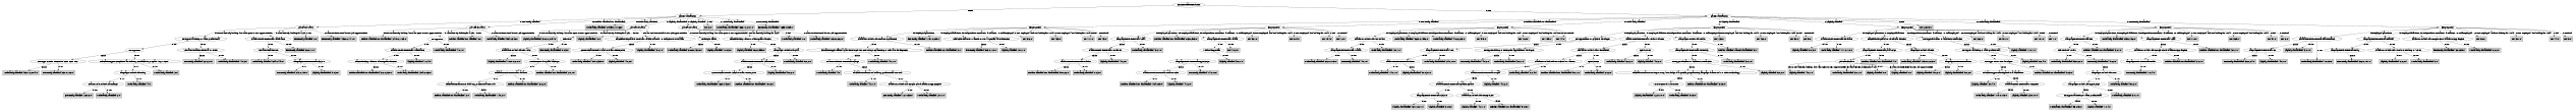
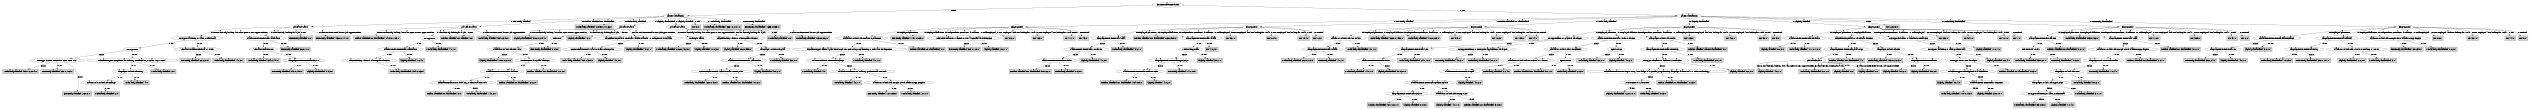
  digraph {
    node [shape=box style=filled]
    n1 [label="CommunicationTools.NA" shape="" style=""]
    n2 [label=CareerSatisfaction shape="" style=""]
    n3 [label=CareerSatisfaction shape="" style=""]
    n4 [label=JobSearchStatus shape="" style=""]
    n5 [label=JobSearchStatus shape="" style=""]
    n6 [label="Moderately satisfied (21959.0/10166.0)"]
    n7 [label=JobSearchStatus shape="" style=""]
    n8 [label=JobSearchStatus shape="" style=""]
    n9 [label="NA (3.0)"]
    n10 [label="Moderately dissatisfied (3681.0/2107.0)"]
    n11 [label="Extremely dissatisfied (1653.0/989.0)"]
    n12 [label=Employment shape="" style=""]
    n13 [label=Employment shape="" style=""]
    n14 [label=Employment shape="" style=""]
    n15 [label=Employment shape="" style=""]
    n16 [label=Employment shape="" style=""]
    n17 [label="NA (22348.0)"]
    n18 [label=Employment shape="" style=""]
    n19 [label=Employment shape="" style=""]
    n20 [label="DevType.Marketing or sales professional" shape="" style=""]
    n21 [label="PlatformDesireNextYear.Mainframe" shape="" style=""]
    n22 [label="Extremely satisfied (0.0)"]
    n23 [label="Extremely satisfied (4652.0/1471.0)"]
    n24 [label="Neither satisfied nor dissatisfied (2419.0/1765.0)"]
    n25 [label="DevType.NA" shape="" style=""]
    n26 [label="Neither satisfied nor satisfied (0.0)"]
    n27 [label="Moderately satisfied (534.0/346.0)"]
    n28 [label="Slightly dissatisfied (3161.0/2194.0)"]
    n29 [label="IDE.Zend" shape="" style=""]
    n30 [label="Slightly dissatisfied (0.0)"]
    n31 [label="RaceEthnicity.Native American  Pacific Islander  or Indigenous Australian" shape="" style=""]
    n32 [label="IDE.Light Table" shape="" style=""]
    n33 [label="RaceEthnicity.White or of European descent" shape="" style=""]
    n34 [label="Moderately satisfied (0.0)"]
    n35 [label="Moderately satisfied (1838.0/862.0)"]
    n36 [label="DevType.NA" shape="" style=""]
    n37 [label="SexualOrientation.Bisexual or Queer" shape="" style=""]
    n38 [label="SexualOrientation.NA" shape="" style=""]
    n39 [label="Extremely satisfied (26.0/11.0)"]
    n40 [label="DevType.C-suite executive (CEO  CTO  etc.)" shape="" style=""]
    n41 [label="EducationTypes.Completed an industry certification program (e.g. MCPD)" shape="" style=""]
    n42 [label="Extremely satisfied (62.0/21.0)"]
    n43 [label="Moderately dissatisfied (4.0/3.0)"]
    n44 [label="Moderately satisfied (5311.0/2874.0)"]
    n45 [label="Extremely satisfied (230.0/106.0)"]
    n46 [label="LanguageWorkedWith.Ruby" shape="" style=""]
    n47 [label="Moderately satisfied (2.0)"]
    n48 [label="FrameworkWorkedWith.Django" shape="" style=""]
    n49 [label="Moderately satisfied (4.0)"]
    n50 [label="Moderately satisfied (2.0)"]
    n51 [label="Extremely satisfied (26.0/6.0)"]
    n52 [label="Moderately satisfied (654.0/441.0)"]
    n53 [label="LanguageDesireNextYear.Clojure" shape="" style=""]
    n54 [label="Extremely satisfied (246.0/159.0)"]
    n55 [label="Slightly dissatisfied (5.0/3.0)"]
    n56 [label="PlatformDesireNextYear.Mainframe" shape="" style=""]
    n57 [label="Moderately dissatisfied (4.0/1.0)"]
    n58 [label="RaceEthnicity.White or of European descent" shape="" style=""]
    n59 [label="Slightly satisfied (7.0/4.0)"]
-   n60 [label="Neither satisfied nor dissatisfied (372.0/230.0)"]
    n61 [label="Moderately dissatisfied (254.0/163.0)"]
    n62 [label="DatabaseWorkedWith.IBM Db2" shape="" style=""]
    n63 [label="Extremely dissatisfied (8.0/5.0)"]
    n64 [label="CommunicationTools.Stack Overflow Enterprise" shape="" style=""]
    n65 [label="Slightly dissatisfied (3.0/1.0)"]
    n66 [label="Slightly dissatisfied (1000.0/678.0)"]
    n67 [label="VersionControl.Zip file back-ups" shape="" style=""]
    n68 [label="DatabaseDesireNextYear.MariaDB" shape="" style=""]
    n69 [label="Neither satisfied nor dissatisfied (2.0/1.0)"]
    n70 [label="HackathonReasons.To build my professional network" shape="" style=""]
    n71 [label="Neither satisfied nor dissatisfied (6.0/2.0)"]
    n72 [label="Neither satisfied nor dissatisfied (2.0)"]
    n73 [label="Moderately dissatisfied (14.0/2.0)"]
    n74 [label="Moderately satisfied (505.0/335.0)"]
    n75 [label="Slightly satisfied (4.0/2.0)"]
    n76 [label="Moderately satisfied (6768.0/4228.0)"]
    n77 [label="Slightly satisfied (10.0/3.0)"]
    n78 [label="Slightly satisfied (860.0/595.0)"]
    n79 [label="LanguageWorkedWith.Julia" shape="" style=""]
    n80 [label="PlatformDesireNextYear.SharePoint" shape="" style=""]
    n81 [label="Moderately satisfied (6.0/2.0)"]
    n82 [label="CommunicationTools.Stack Overflow Enterprise" shape="" style=""]
    n83 [label="Slightly dissatisfied (5.0/2.0)"]
    n84 [label="Moderately dissatisfied (660.0/468.0)"]
    n85 [label="Neither satisfied nor dissatisfied (8.0/6.0)"]
    n86 [label="DatabaseWorkedWith.Amazon DynamoDB" shape="" style=""]
    n87 [label="Extremely satisfied (1751.0/889.0)"]
    n88 [label="AdBlockerReasons.I wanted to view a specific advertisement" shape="" style=""]
    n89 [label="NA (316.0)"]
    n90 [label="NA (423.0)"]
    n91 [label="NA (117.0)"]
    n92 [label="NA (43.0)"]
    n93 [label="LanguageDesireNextYear.Scala" shape="" style=""]
    n94 [label="Neither satisfied nor dissatisfied (863.0/583.0)"]
    n95 [label="LanguageDesireNextYear.Matlab" shape="" style=""]
    n96 [label="NA (561.0)"]
    n97 [label="NA (804.0)"]
    n98 [label="NA (194.0)"]
    n99 [label="NA (12.0)"]
    n100 [label="PlatformWorkedWith.Serverless" shape="" style=""]
    n101 [label="Moderately satisfied (3628.0/1596.0)"]
    n102 [label="Moderately satisfied (476.0/223.0)"]
    n103 [label="NA (575.0)"]
    n104 [label="NA (782.0)"]
    n105 [label="NA (195.0)"]
    n106 [label="NA (44.0)"]
    n107 [label="DevType.Game or graphics developer" shape="" style=""]
    n108 [label="PlatformDesireNextYear.Windows Phone" shape="" style=""]
    n109 [label="LanguageWorkedWith.Kotlin" shape="" style=""]
    n110 [label="NA (133.0)"]
    n111 [label="NA (466.0)"]
    n112 [label="NA (58.0)"]
    n113 [label="NA (5.0)"]
    n114 [label="PlatformDesireNextYear.Firebase" shape="" style=""]
    n115 [label="RaceEthnicity.Black or of African descent" shape="" style=""]
    n116 [label="DevType.Educator or academic researcher" shape="" style=""]
    n117 [label="NA (282.0)"]
    n118 [label="NA (571.0)"]
    n119 [label="NA (101.0)"]
    n120 [label="NA (7.0)"]
    n121 [label="LanguageDesireNextYear.F#" shape="" style=""]
    n122 [label="Moderately dissatisfied (853.0/462.0)"]
    n123 [label="LanguageDesireNextYear.Scala" shape="" style=""]
    n124 [label="NA (118.0)"]
    n125 [label="NA (365.0)"]
    n126 [label="NA (57.0)"]
    n127 [label="NA (6.0)"]
    n128 [label="DatabaseDesireNextYear.Elasticsearch" shape="" style=""]
    n129 [label="LanguageDesireNextYear.Haskell" shape="" style=""]
    n130 [label="PlatformWorkedWith.Google Cloud Platform/App Engine" shape="" style=""]
    n131 [label="NA (88.0)"]
    n132 [label="NA (301.0)"]
    n133 [label="NA (44.0)"]
    n134 [label="NA (9.0)"]
    n135 [label="EducationTypes.Taken a part-time in-person course in programming or software development" shape="" style=""]
    n136 [label="Neither satisfied nor dissatisfied (2.0)"]
    n137 [label="Extremely satisfied (303.0/112.0)"]
    n138 [label="Slightly satisfied (2.0/1.0)"]
    n139 [label="FrameworkDesireNextYear.Django" shape="" style=""]
    n140 [label="Moderately satisfied (4.0/1.0)"]
    n141 [label="Moderately satisfied (4.0)"]
    n142 [label="HackathonReasons.To build my professional network" shape="" style=""]
    n143 [label="Moderately satisfied (4.0/1.0)"]
    n144 [label="PlatformWorkedWith.Google Cloud Platform/App Engine" shape="" style=""]
    n145 [label="Extremely satisfied (121.0/53.0)"]
    n146 [label="Moderately satisfied (2.0/1.0)"]
    n147 [label="PlatformDesireNextYear.WordPress" shape="" style=""]
    n148 [label="Moderately dissatisfied (3.0/1.0)"]
    n149 [label="Methodology.Lean" shape="" style=""]
    n150 [label="NA (4.0/2.0)"]
    n151 [label="PlatformDesireNextYear.Arduino" shape="" style=""]
    n152 [label="Slightly dissatisfied (4.0/2.0)"]
    n153 [label="Neither satisfied nor dissatisfied (98.0/62.0)"]
    n154 [label="Moderately satisfied (8.0/3.0)"]
    n155 [label="LanguageDesireNextYear.TypeScript" shape="" style=""]
    n156 [label="Slightly satisfied (3.0/1.0)"]
    n157 [label="PlatformDesireNextYear.Amazon Echo" shape="" style=""]
    n158 [label="Extremely satisfied (14.0/10.0)"]
    n159 [label="Neither satisfied nor dissatisfied (154.0/89.0)"]
    n160 [label="Slightly satisfied (4.0/2.0)"]
    n161 [label="LanguageDesireNextYear.Matlab" shape="" style=""]
    n162 [label="Moderately dissatisfied (2.0/1.0)"]
    n163 [label="Moderately satisfied (261.0/113.0)"]
    n164 [label="Extremely satisfied (4.0/1.0)"]
    n165 [label="LanguageDesireNextYear.SQL" shape="" style=""]
    n166 [label="DevType.Desktop or enterprise applications developer" shape="" style=""]
    n167 [label="DatabaseWorkedWith.Memcached" shape="" style=""]
    n168 [label=OpenSource shape="" style=""]
    n169 [label="LanguageDesireNextYear.Assembly" shape="" style=""]
    n170 [label="Neither satisfied wanted dissatisfied (3.0)"]
    n171 [label="PlatformDesireNextYear.Linux" shape="" style=""]
    n172 [label="Moderately dissatisfied (24.0/18.0)"]
    n173 [label="Extremely dissatisfied (4.0/2.0)"]
    n174 [label="Moderately dissatisfied (3.0/1.0)"]
    n175 [label="Moderately satisfied (14.0/7.0)"]
    n176 [label="Slightly dissatisfied (58.0/37.0)"]
    n177 [label="PlatformWorkedWith.IBM Cloud or Watson" shape="" style=""]
    n178 [label=OpenSource shape="" style=""]
    n179 [label="Moderately satisfied (6.0/2.0)"]
    n180 [label="Slightly satisfied (4.0/2.0)"]
    n181 [label="PlatformDesireNextYear.Drupal" shape="" style=""]
    n182 [label="Moderately satisfied (6.0/4.0)"]
    n183 [label="Neither satisfied nor dissatisfied (5.0/1.0)"]
    n184 [label="Moderately satisfied (6.0/2.0)"]
    n185 [label="DatabaseDesireNextYear.Apache HBase" shape="" style=""]
    n186 [label="Slightly satisfied (4.0/2.0)"]
    n187 [label="LanguageDesireNextYear.Clojure" shape="" style=""]
    n188 [label="DatabaseWorkedWith.PostgreSQL" shape="" style=""]
    n189 [label="Slightly dissatisfied (921.0/617.0)"]
    n190 [label="Slightly satisfied (8.0/5.0)"]
    n191 [label="Slightly satisfied (4.0/1.0)"]
    n192 [label="Neither satisfied nor dissatisfied (9.0/5.0)"]
    n193 [label="DevType.Educator or academic researcher" shape="" style=""]
    n194 [label="Moderately dissatisfied (3.0/1.0)"]
    n195 [label="HackathonReasons.To improve my knowledge of a specific programming language  framework  or other technology" shape="" style=""]
    n196 [label="Slightly satisfied (6.0/2.0)"]
    n197 [label="VersionControl.Subversion" shape="" style=""]
    n198 [label="Neither satisfied nor dissatisfied (5.0/3.0)"]
    n199 [label="Slightly dissatisfied (122.0/70.0)"]
    n200 [label="Moderately satisfied (5.0/3.0)"]
    n201 [label="Slightly satisfied (8.0/3.0)"]
    n202 [label="Moderately satisfied (177.0/112.0)"]
    n203 [label="LanguageDesireNextYear.JavaScript" shape="" style=""]
    n204 [label="LanguageWorkedWith.F#" shape="" style=""]
    n205 [label="DevType.Marketing or sales professional" shape="" style=""]
    n206 [label="Slightly satisfied (11.0/7.0)"]
    n207 [label=JobSearchStatus shape="" style=""]
    n208 [label="Neither satisfied nor dissatisfied (4.0)"]
    n209 [label="Moderately satisfied (1930.0/1273.0)"]
    n210 [label="LanguageDesireNextYear.F#" shape="" style=""]
    n211 [label="Slightly satisfied (4.0/1.0)"]
    n212 [label="Moderately dissatisfied (3.0/1.0)"]
    n213 [label="Slightly satisfied (0.0)"]
    n214 [label="Slightly satisfied (0.0)"]
    n215 [label="Slightly satisfied (5.0/2.0)"]
    n216 [label="Slightly dissatisfied (5.0/2.0)"]
    n217 [label="DevType.QA or test developer" shape="" style=""]
    n218 [label="Slightly satisfied (6.0/4.0)"]
    n219 [label="EducationTypes.Participated in a hackathon" shape="" style=""]
    n220 [label="Neither satisfied nor dissatisfied (5.0/3.0)"]
    n221 [label="Slightly satisfied (8.0/4.0)"]
    n222 [label="DatabaseDesireNextYear.MongoDB" shape="" style=""]
    n223 [label="Moderately satisfied (179.0/103.0)"]
    n224 [label="Slightly satisfied (23.0/10.0)"]
    n225 [label="IDE.Android Studio" shape="" style=""]
    n226 [label="Neither satisfied nor dissatisfied (3.0/1.0)"]
    n227 [label="PlatformWorkedWith.Google Cloud Platform/App Engine" shape="" style=""]
    n228 [label="Neither satisfied nor dissatisfied (3.0/1.0)"]
    n229 [label="Moderately dissatisfied (53.0/28.0)"]
    n230 [label="Extremely dissatisfied (5.0/2.0)"]
    n231 [label="LanguageDesireNextYear.Kotlin" shape="" style=""]
    n232 [label="Neither satisfied nor dissatisfied (3.0/1.0)"]
    n233 [label="LanguageWorkedWith.VBA" shape="" style=""]
    n234 [label="Extremely dissatisfied (7.0/4.0)"]
    n235 [label="LanguageWorkedWith.TypeScript" shape="" style=""]
    n236 [label="Moderately satisfied (5.0/2.0)"]
    n237 [label="DevType.Marketing or sales professional" shape="" style=""]
    n238 [label="Moderately satisfied (3.0/1.0)"]
    n239 [label="Moderately dissatisfied (93.0/50.0)"]
    n240 [label="Slightly satisfied (7.0/4.0)"]
    n241 [label="LanguageDesireNextYear.Go" shape="" style=""]
    n242 [label="Slightly dissatisfied (3.0/1.0)"]
    n243 [label="LanguageDesireNextYear.Ruby" shape="" style=""]
    n244 [label="PlatformWorkedWith.Windows Desktop or Server" shape="" style=""]
    n245 [label="Extremely dissatisfied (68.0/35.0)"]
    n246 [label="Moderately dissatisfied (6.0/2.0)"]
    n247 [label="Extremely dissatisfied (36.0/24.0)"]
    n248 [label="Slightly dissatisfied (4.0/1.0)"]
    n249 [label="Extremely dissatisfied (382.0/197.0)"]
    n250 [label="Moderately dissatisfied (10.0/5.0)"]
    n251 [label="Slightly dissatisfied (6.0/2.0)"]
    n252 [label="Moderately dissatisfied (3.0)"]
    n1 -> n2 [label="= No"]
    n1 -> n3 [label="= Yes"]
    n2 -> n4 [label="= Extremely satisfied"]
    n2 -> n5 [label="= Neither satisfied nor dissatisfied"]
    n2 -> n6 [label="= Moderately satisfied"]
    n2 -> n7 [label="= Slightly dissatisfied"]
    n2 -> n8 [label="= Slightly satisfied"]
    n2 -> n9 [label="= NA"]
    n2 -> n10 [label="= Moderately dissatisfied"]
    n2 -> n11 [label="= Extremely dissatisfied"]
    n3 -> n12 [label="= Extremely satisfied"]
    n3 -> n13 [label="= Neither satisfied nor dissatisfied"]
    n3 -> n14 [label="= Moderately satisfied"]
    n3 -> n15 [label="= Slightly dissatisfied"]
    n3 -> n16 [label="= Slightly satisfied"]
    n3 -> n17 [label="= NA"]
    n3 -> n18 [label="= Moderately dissatisfied"]
    n3 -> n19 [label="= Extremely dissatisfied"]
    n4 -> n20 [label="= I’m not actively looking  but I am open to new opportunities"]
    n4 -> n21 [label="= I am actively looking for a job"]
    n4 -> n22 [label="= NA"]
    n4 -> n23 [label="= I am not interested in new job opportunities"]
    n5 -> n24 [label="= I’m not actively looking  but I am open to new opportunities"]
    n5 -> n25 [label="= I am actively looking for a job"]
    n5 -> n26 [label="= NA"]
    n5 -> n27 [label="= I am not interested in new job opportunities"]
    n7 -> n28 [label="= I’m not actively looking  but I am open to new opportunities"]
    n7 -> n29 [label="= I am actively looking for a job"]
    n7 -> n30 [label="= NA"]
    n7 -> n31 [label="= I am not interested in new job opportunities"]
    n8 -> n32 [label="= I’m not actively looking  but I am open to new opportunities"]
    n8 -> n33 [label="= I am actively looking for a job"]
    n8 -> n34 [label="= NA"]
    n8 -> n35 [label="= I am not interested in new job opportunities"]
    n12 -> n86 [label="= Employed part-time"]
    n12 -> n87 [label="= Employed full-time"]
    n12 -> n88 [label="= Independent contractor  freelancer  or self-employed"]
    n12 -> n89 [label="= Not employed  and not looking for work"]
    n12 -> n90 [label="= Not employed  but looking for work"]
    n12 -> n91 [label="= NA"]
    n12 -> n92 [label="= Retired"]
    n13 -> n93 [label="= Employed part-time"]
    n13 -> n94 [label="= Employed full-time"]
    n13 -> n95 [label="= Independent contractor  freelancer  or self-employed"]
    n13 -> n96 [label="= Not employed  and not looking for work"]
    n13 -> n97 [label="= Not employed  but looking for work"]
    n13 -> n98 [label="= NA"]
    n13 -> n99 [label="= Retired"]
    n14 -> n100 [label="= Employed part-time"]
    n14 -> n101 [label="= Employed full-time"]
    n14 -> n102 [label="= Independent contractor  freelancer  or self-employed"]
    n14 -> n103 [label="= Not employed  and not looking for work"]
    n14 -> n104 [label="= Not employed  but looking for work"]
    n14 -> n105 [label="= NA"]
    n14 -> n106 [label="= Retired"]
    n15 -> n107 [label="= Employed part-time"]
    n15 -> n108 [label="= Employed full-time"]
    n15 -> n109 [label="= Independent contractor  freelancer  or self-employed"]
    n15 -> n110 [label="= Not employed  and not looking for work"]
    n15 -> n111 [label="= Not employed  but looking for work"]
    n15 -> n112 [label="= NA"]
    n15 -> n113 [label="= Retired"]
    n16 -> n114 [label="= Employed part-time"]
    n16 -> n115 [label="= Employed full-time"]
    n16 -> n116 [label="= Independent contractor  freelancer  or self-employed"]
    n16 -> n117 [label="= Not employed  and not looking for work"]
    n16 -> n118 [label="= Not employed  but looking for work"]
    n16 -> n119 [label="= NA"]
    n16 -> n120 [label="= Retired"]
    n18 -> n121 [label="= Employed part-time"]
    n18 -> n122 [label="= Employed full-time"]
    n18 -> n123 [label="= Independent contractor  freelancer  or self-employed"]
    n18 -> n124 [label="= Not employed  and not looking for work"]
    n18 -> n125 [label="= Not employed  but looking for work"]
    n18 -> n126 [label="= NA"]
    n18 -> n127 [label="= Retired"]
    n19 -> n128 [label="= Employed part-time"]
    n19 -> n129 [label="= Employed full-time"]
    n19 -> n130 [label="= Independent contractor  freelancer  or self-employed"]
    n19 -> n131 [label="= Not employed  and not looking for work"]
    n19 -> n132 [label="= Not employed  but looking for work"]
    n19 -> n133 [label="= NA"]
    n19 -> n134 [label="= Retired"]
    n20 -> n36 [label="= No"]
    n20 -> n37 [label="= Yes"]
    n21 -> n38 [label="= No"]
    n21 -> n39 [label="= Yes"]
    n25 -> n56 [label="= No"]
    n25 -> n57 [label="= Yes"]
    n29 -> n62 [label="= No"]
    n29 -> n63 [label="= Yes"]
    n31 -> n64 [label="= No"]
    n31 -> n65 [label="= Yes"]
    n32 -> n76 [label="= No"]
    n32 -> n77 [label="= Yes"]
    n33 -> n78 [label="= No"]
    n33 -> n79 [label="= Yes"]
    n36 -> n40 [label="= No"]
    n36 -> n41 [label="= Yes"]
    n37 -> n42 [label="= No"]
    n37 -> n43 [label="= Yes"]
    n38 -> n52 [label="= No"]
    n38 -> n53 [label="= Yes"]
    n40 -> n44 [label="= No"]
    n40 -> n45 [label="= Yes"]
    n41 -> n46 [label="= No"]
    n41 -> n47 [label="= Yes"]
    n46 -> n48 [label="= No"]
    n46 -> n49 [label="= Yes"]
    n48 -> n50 [label="= Yes"]
-   n48 -> n51 [label="= No"]
+   n40 -> n51 [label="= No"]
    n53 -> n54 [label="= No"]
    n53 -> n55 [label="= Yes"]
    n56 -> n58 [label="= No"]
    n56 -> n59 [label="= Yes"]
-   n58 -> n60 [label="= No"]
    n58 -> n61 [label="= Yes"]
    n62 -> n66 [label="= No"]
    n62 -> n67 [label="= Yes"]
    n64 -> n74 [label="= No"]
    n64 -> n75 [label="= Yes"]
    n67 -> n68 [label="= No"]
    n67 -> n69 [label="= Yes"]
    n68 -> n70 [label="= No"]
    n68 -> n71 [label="= Yes"]
    n70 -> n72 [label="= Yes"]
    n70 -> n73 [label="= No"]
    n79 -> n80 [label="= No"]
    n79 -> n81 [label="= Yes"]
    n80 -> n82 [label="= No"]
    n80 -> n83 [label="= Yes"]
    n82 -> n84 [label="= No"]
    n82 -> n85 [label="= Yes"]
    n86 -> n135 [label="= No"]
    n86 -> n136 [label="= Yes"]
    n88 -> n137 [label="= No"]
    n88 -> n138 [label="= Yes"]
    n93 -> n147 [label="= No"]
    n93 -> n148 [label="= Yes"]
    n95 -> n149 [label="= No"]
    n95 -> n150 [label="= Yes"]
    n100 -> n161 [label="= No"]
    n100 -> n162 [label="= Yes"]
    n107 -> n165 [label="= No"]
    n107 -> n166 [label="= Yes"]
    n108 -> n167 [label="= No"]
    n108 -> n168 [label="= Yes"]
    n109 -> n169 [label="= No"]
    n109 -> n170 [label="= Yes"]
    n114 -> n201 [label="= Yes"]
    n114 -> n202 [label="= No"]
    n115 -> n203 [label="= Yes"]
    n115 -> n204 [label="= No"]
    n116 -> n205 [label="= No"]
    n116 -> n206 [label="= Yes"]
    n121 -> n225 [label="= No"]
    n121 -> n226 [label="= Yes"]
    n123 -> n227 [label="= No"]
    n123 -> n228 [label="= Yes"]
    n128 -> n241 [label="= No"]
    n128 -> n242 [label="= Yes"]
    n129 -> n243 [label="= No"]
    n129 -> n244 [label="= Yes"]
    n130 -> n245 [label="= No"]
    n130 -> n246 [label="= Yes"]
    n135 -> n139 [label="= No"]
    n135 -> n140 [label="= Yes"]
    n139 -> n141 [label="= Yes"]
    n139 -> n142 [label="= No"]
    n142 -> n143 [label="= Yes"]
    n142 -> n144 [label="= No"]
    n144 -> n145 [label="= No"]
    n144 -> n146 [label="= Yes"]
    n147 -> n151 [label="= No"]
    n147 -> n152 [label="= Yes"]
+   n149 -> n155 [label="= No"]
    n149 -> n156 [label="= Yes"]
    n151 -> n153 [label="= No"]
    n151 -> n154 [label="= Yes"]
    n155 -> n157 [label="= No"]
    n155 -> n158 [label="= Yes"]
    n157 -> n159 [label="= No"]
    n157 -> n160 [label="= Yes"]
    n161 -> n163 [label="= No"]
    n161 -> n164 [label="= Yes"]
    n165 -> n171 [label="= No"]
    n165 -> n172 [label="= Yes"]
    n166 -> n173 [label="= No"]
    n166 -> n174 [label="= Yes"]
    n167 -> n177 [label="= No"]
    n167 -> n178 [label="= Yes"]
    n168 -> n179 [label="= No"]
    n168 -> n180 [label="= Yes"]
    n169 -> n193 [label="= No"]
    n169 -> n194 [label="= Yes"]
    n171 -> n175 [label="= Yes"]
    n171 -> n176 [label="= No"]
    n177 -> n181 [label="= No"]
    n177 -> n182 [label="= Yes"]
    n178 -> n183 [label="= No"]
    n178 -> n184 [label="= Yes"]
-   n181 -> n185 [label="= No"]
    n181 -> n186 [label="= Yes"]
    n185 -> n187 [label="= No"]
    n185 -> n188 [label="= Yes"]
    n187 -> n189 [label="= No"]
    n187 -> n190 [label="= Yes"]
    n188 -> n191 [label="= Yes"]
    n188 -> n192 [label="= No"]
    n193 -> n195 [label="= No"]
    n193 -> n196 [label="= Yes"]
    n195 -> n197 [label="= No"]
    n195 -> n198 [label="= Yes"]
    n197 -> n199 [label="= No"]
    n197 -> n200 [label="= Yes"]
    n203 -> n207 [label="= Yes"]
    n203 -> n208 [label="= No"]
    n204 -> n209 [label="= No"]
    n204 -> n210 [label="= Yes"]
    n205 -> n217 [label="= No"]
    n205 -> n218 [label="= Yes"]
    n207 -> n211 [label="= I’m not actively looking  but I am open to new opportunities"]
    n207 -> n212 [label="= I am actively looking for a job"]
    n207 -> n213 [label="= NA"]
    n207 -> n214 [label="= I am not interested in new job opportunities"]
    n210 -> n215 [label="= No"]
    n210 -> n216 [label="= Yes"]
    n217 -> n219 [label="= No"]
    n217 -> n220 [label="= Yes"]
    n219 -> n221 [label="= Yes"]
    n219 -> n222 [label="= No"]
    n222 -> n223 [label="= No"]
    n222 -> n224 [label="= Yes"]
    n225 -> n229 [label="= No"]
    n225 -> n230 [label="= Yes"]
    n227 -> n231 [label="= No"]
    n227 -> n232 [label="= Yes"]
-   n230 -> n233 [label="= No"]
+   n231 -> n233 [label="= No"]
    n231 -> n234 [label="= Yes"]
    n233 -> n235 [label="= No"]
    n233 -> n236 [label="= Yes"]
    n235 -> n237 [label="= No"]
    n235 -> n238 [label="= Not"]
    n237 -> n239 [label="= No"]
    n237 -> n240 [label="= Yes"]
    n241 -> n247 [label="= No"]
    n241 -> n248 [label="= Yes"]
    n243 -> n249 [label="= No"]
-   n128 -> n250 [label="= Yes"]
+   n243 -> n250 [label="= Yes"]
    n244 -> n251 [label="= No"]
    n244 -> n252 [label="= Yes"]
  }
